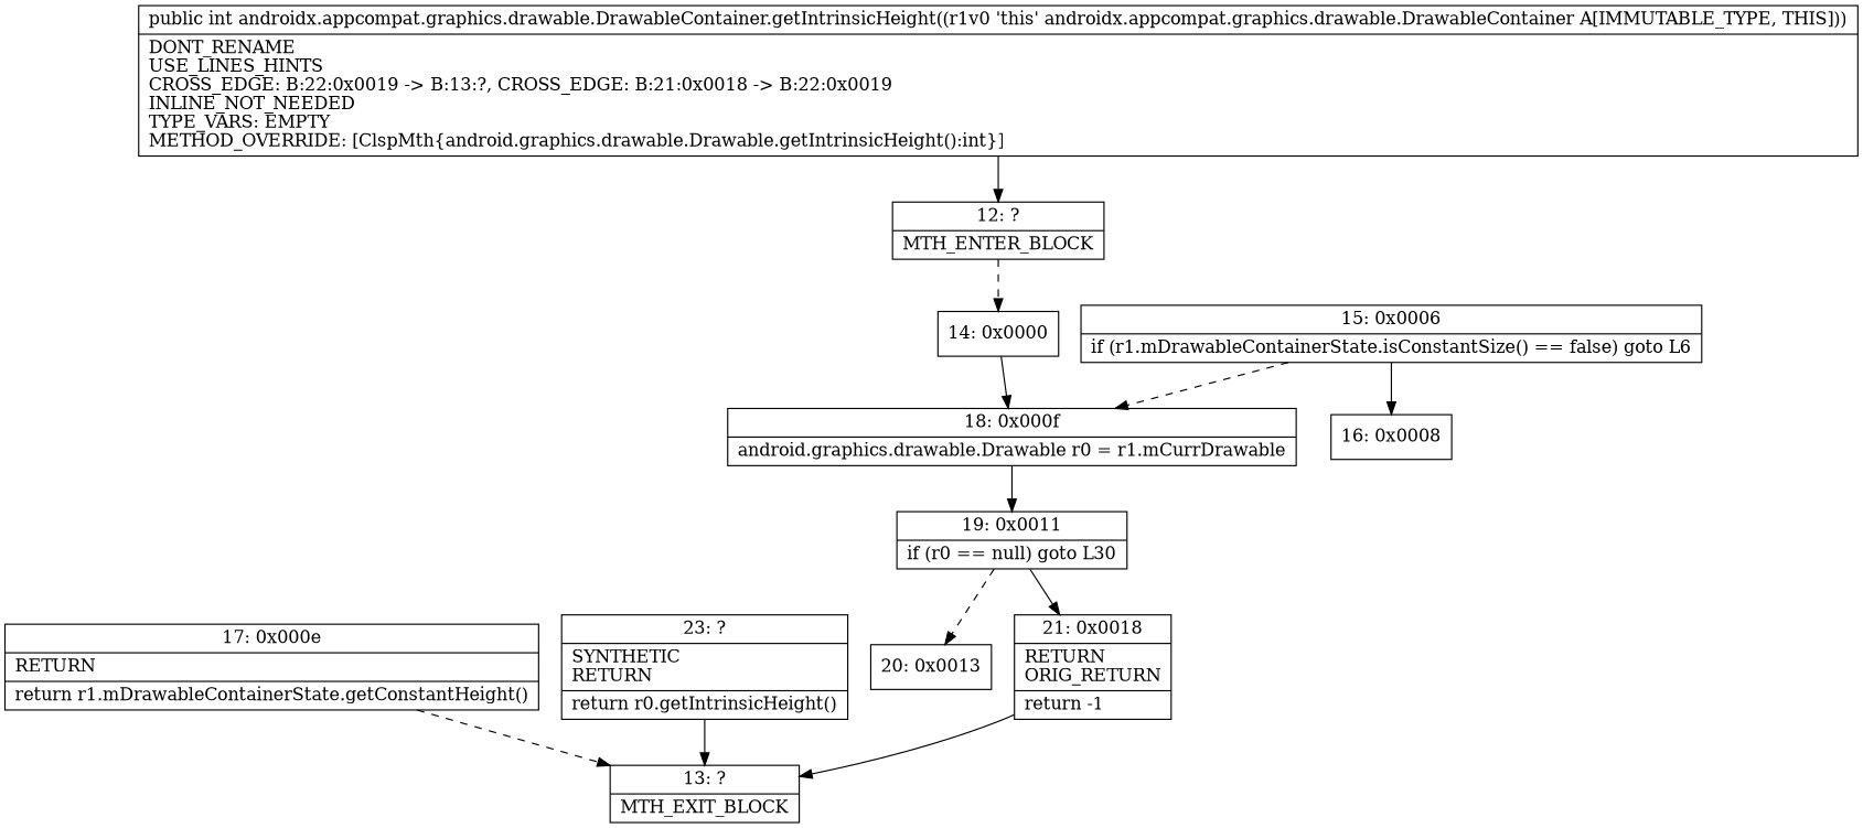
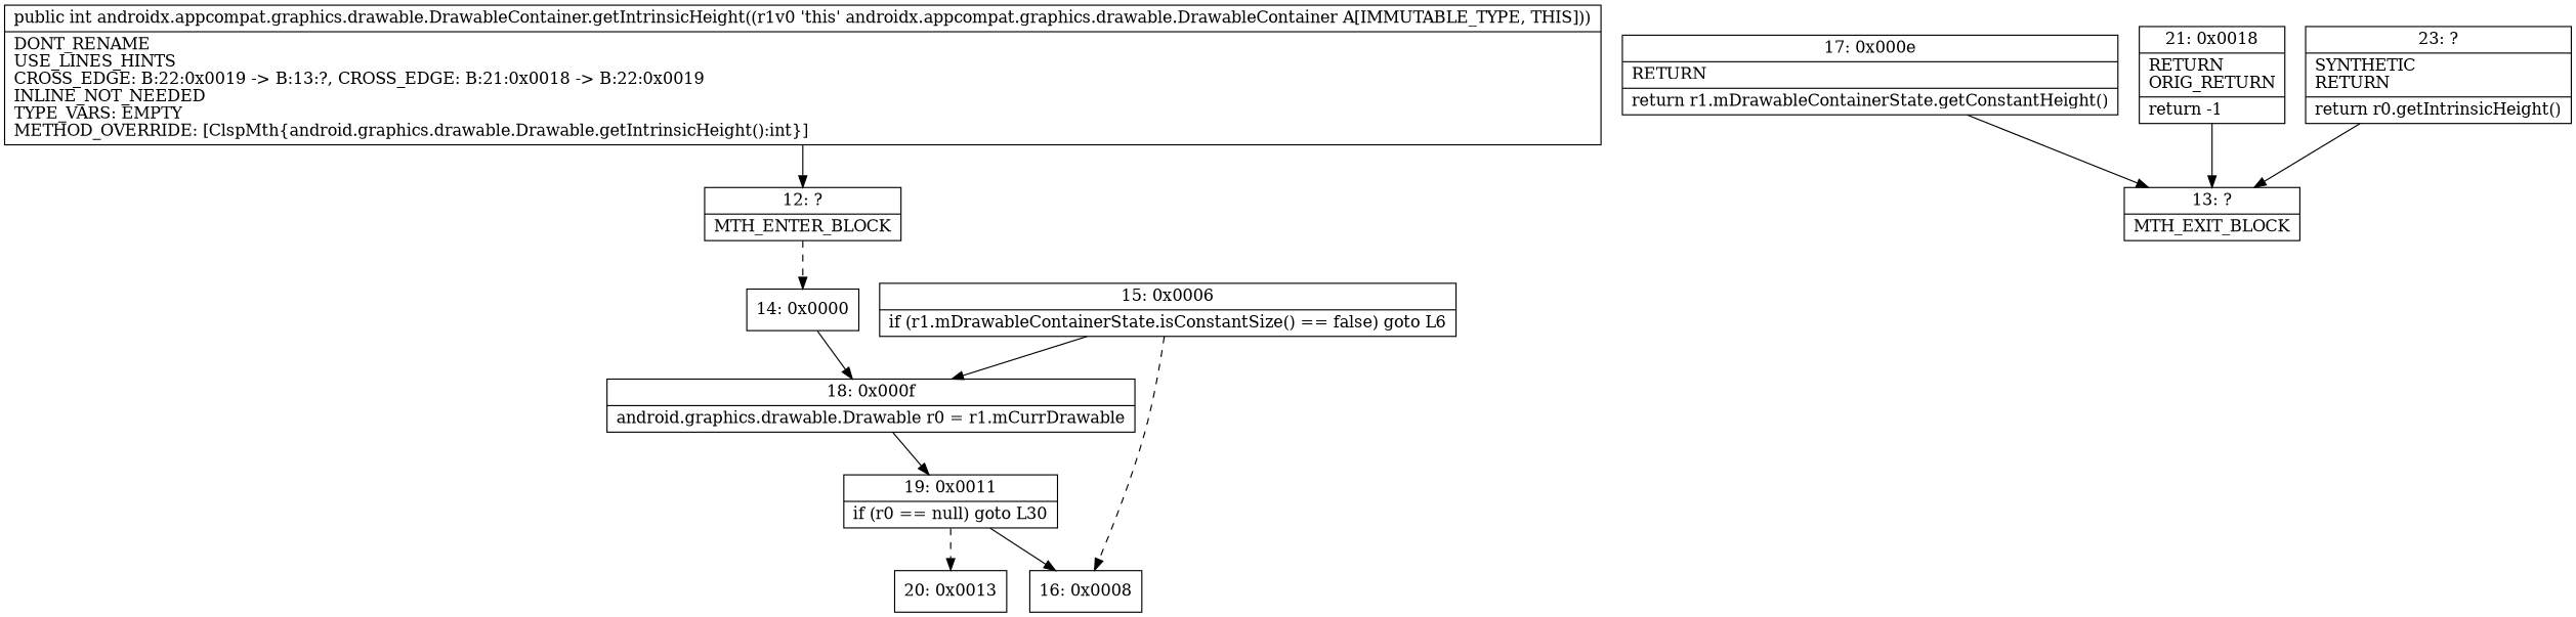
  digraph {
    node [shape=record]
    n1 [label="{12\:\ ?|MTH_ENTER_BLOCK\l}"]
    n2 [label="{14\:\ 0x0000}"]
    n3 [label="{18\:\ 0x000f|android.graphics.drawable.Drawable r0 = r1.mCurrDrawable\l}"]
    n4 [label="{15\:\ 0x0006|if (r1.mDrawableContainerState.isConstantSize() == false) goto L6\l}"]
    n5 [label="{16\:\ 0x0008}"]
    n6 [label="{19\:\ 0x0011|if (r0 == null) goto L30\l}"]
    n7 [label="{17\:\ 0x000e|RETURN\l|return r1.mDrawableContainerState.getConstantHeight()\l}"]
    n8 [label="{13\:\ ?|MTH_EXIT_BLOCK\l}"]
    n9 [label="{20\:\ 0x0013}"]
    n10 [label="{21\:\ 0x0018|RETURN\lORIG_RETURN\l|return \-1\l}"]
    n11 [label="{23\:\ ?|SYNTHETIC\lRETURN\l|return r0.getIntrinsicHeight()\l}"]
    n12 [label="{public int androidx.appcompat.graphics.drawable.DrawableContainer.getIntrinsicHeight((r1v0 'this' androidx.appcompat.graphics.drawable.DrawableContainer A[IMMUTABLE_TYPE, THIS]))  | DONT_RENAME\lUSE_LINES_HINTS\lCROSS_EDGE: B:22:0x0019 \-\> B:13:?, CROSS_EDGE: B:21:0x0018 \-\> B:22:0x0019\lINLINE_NOT_NEEDED\lTYPE_VARS: EMPTY\lMETHOD_OVERRIDE: [ClspMth\{android.graphics.drawable.Drawable.getIntrinsicHeight():int\}]\l}"]
    n1 -> n2 [style=dashed]
    n2 -> n3
    n3 -> n6
-   n4 -> n3 [style=dashed]
-   n4 -> n5 [style=solid]
+   n4 -> n3
+   n4 -> n5 [style=dashed]
    n6 -> n9 [style=dashed]
-   n6 -> n10
-   n7 -> n8 [style=dashed]
+   n6 -> n5
+   n7 -> n8
    n10 -> n8
    n11 -> n8
    n12 -> n1
  }
